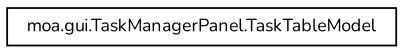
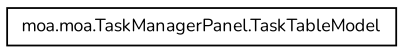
  digraph {
    rankdir=LR
    fontname=Nunito
-   n1 [color=black fillcolor=white fontname=Nunito fontsize=10 height=0.2 label="moa.gui.TaskManagerPanel.TaskTableModel" shape=record style=filled width=0.4]
+   n1 [color=black fillcolor=white fontname=Nunito fontsize=10 height=0.2 label="moa.moa.TaskManagerPanel.TaskTableModel" shape=record style=filled width=0.4]
  }
